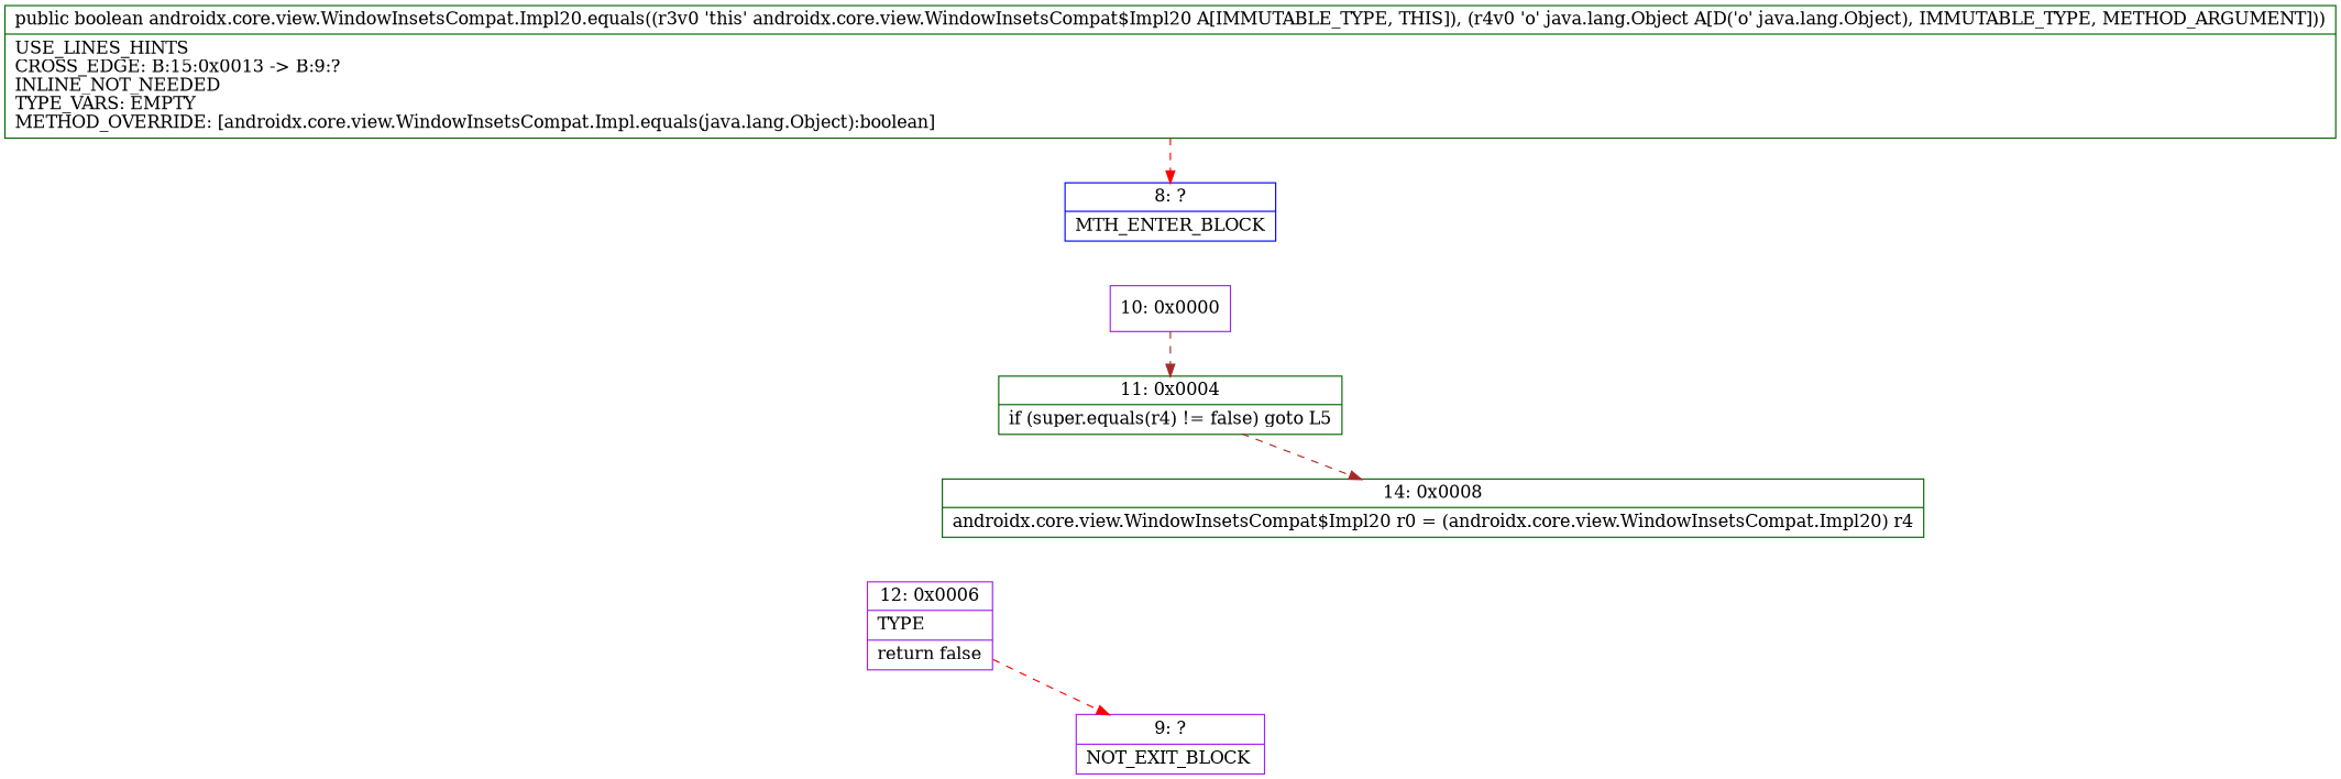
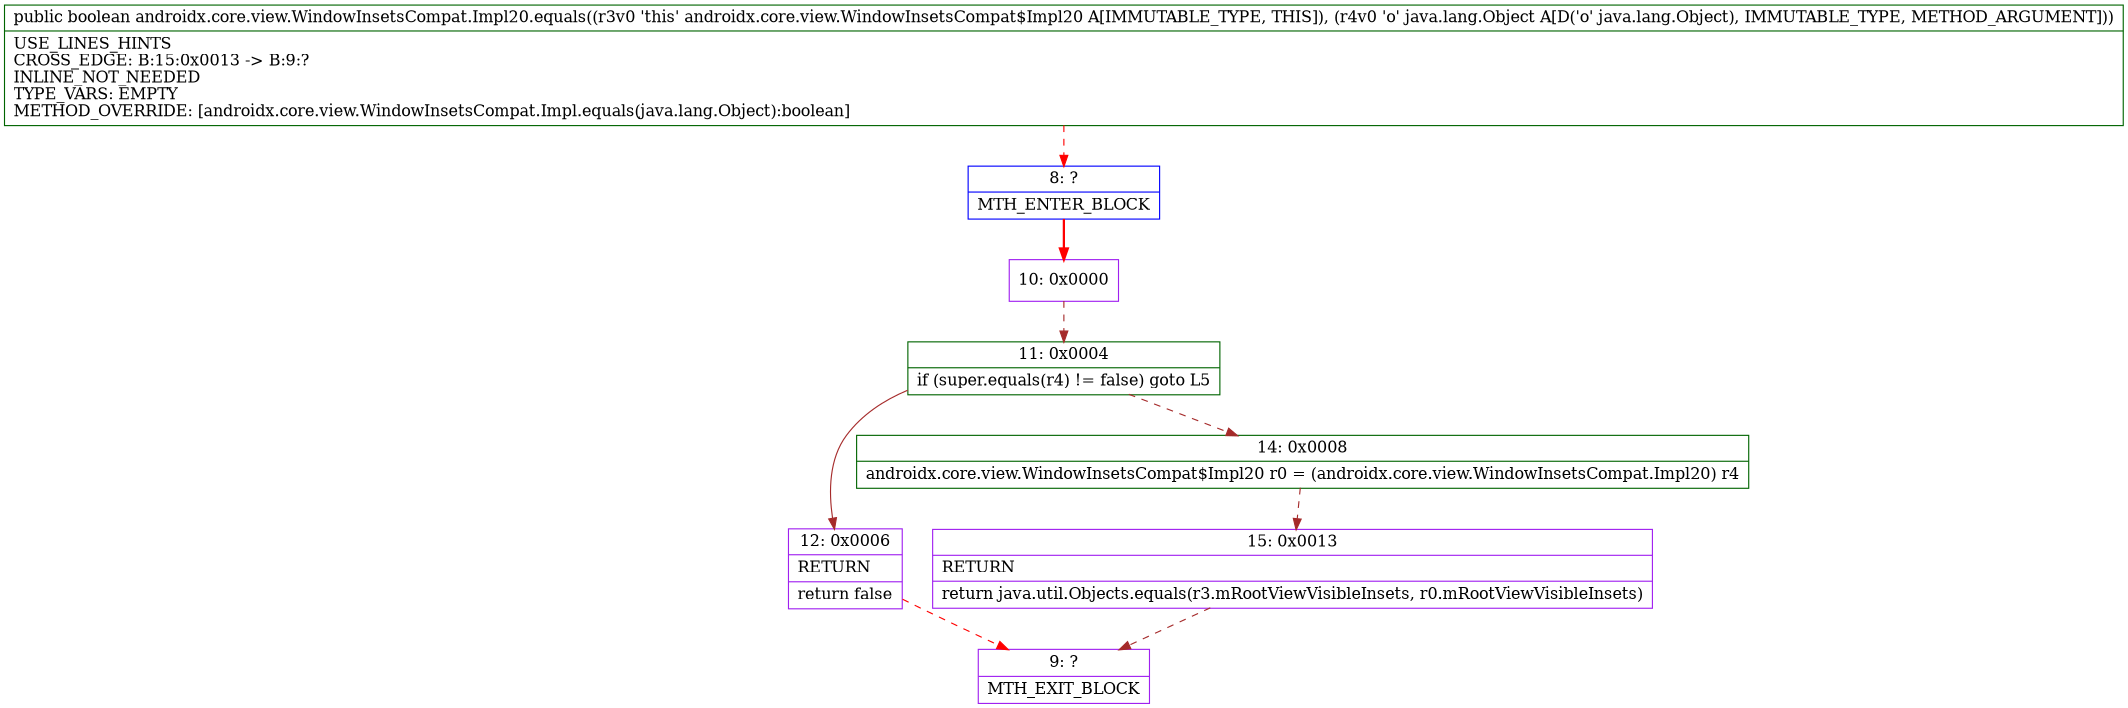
  digraph {
    node [color=purple shape=record]
    edge [color=brown style=dashed]
    n1 [color=blue label="{8\:\ ?|MTH_ENTER_BLOCK\l}"]
    n2 [label="{10\:\ 0x0000}"]
    n3 [color=darkgreen label="{11\:\ 0x0004|if (super.equals(r4) != false) goto L5\l}"]
-   n4 [label="{12\:\ 0x0006|TYPE\l|return false\l}"]
+   n4 [label="{12\:\ 0x0006|RETURN\l|return false\l}"]
    n5 [color=darkgreen label="{14\:\ 0x0008|androidx.core.view.WindowInsetsCompat$Impl20 r0 = (androidx.core.view.WindowInsetsCompat.Impl20) r4\l}"]
-   n6 [label="{9\:\ ?|NOT_EXIT_BLOCK\l}"]
+   n6 [label="{9\:\ ?|MTH_EXIT_BLOCK\l}"]
+   n7 [label="{15\:\ 0x0013|RETURN\l|return java.util.Objects.equals(r3.mRootViewVisibleInsets, r0.mRootViewVisibleInsets)\l}"]
    n8 [color=darkgreen label="{public boolean androidx.core.view.WindowInsetsCompat.Impl20.equals((r3v0 'this' androidx.core.view.WindowInsetsCompat$Impl20 A[IMMUTABLE_TYPE, THIS]), (r4v0 'o' java.lang.Object A[D('o' java.lang.Object), IMMUTABLE_TYPE, METHOD_ARGUMENT]))  | USE_LINES_HINTS\lCROSS_EDGE: B:15:0x0013 \-\> B:9:?\lINLINE_NOT_NEEDED\lTYPE_VARS: EMPTY\lMETHOD_OVERRIDE: [androidx.core.view.WindowInsetsCompat.Impl.equals(java.lang.Object):boolean]\l}"]
+   n1 -> n2 [color=red style=bold]
    n2 -> n3
+   n3 -> n4 [style=solid]
    n3 -> n5
    n4 -> n6 [color=red]
+   n5 -> n7
+   n7 -> n6
    n8 -> n1 [color=red]
  }
